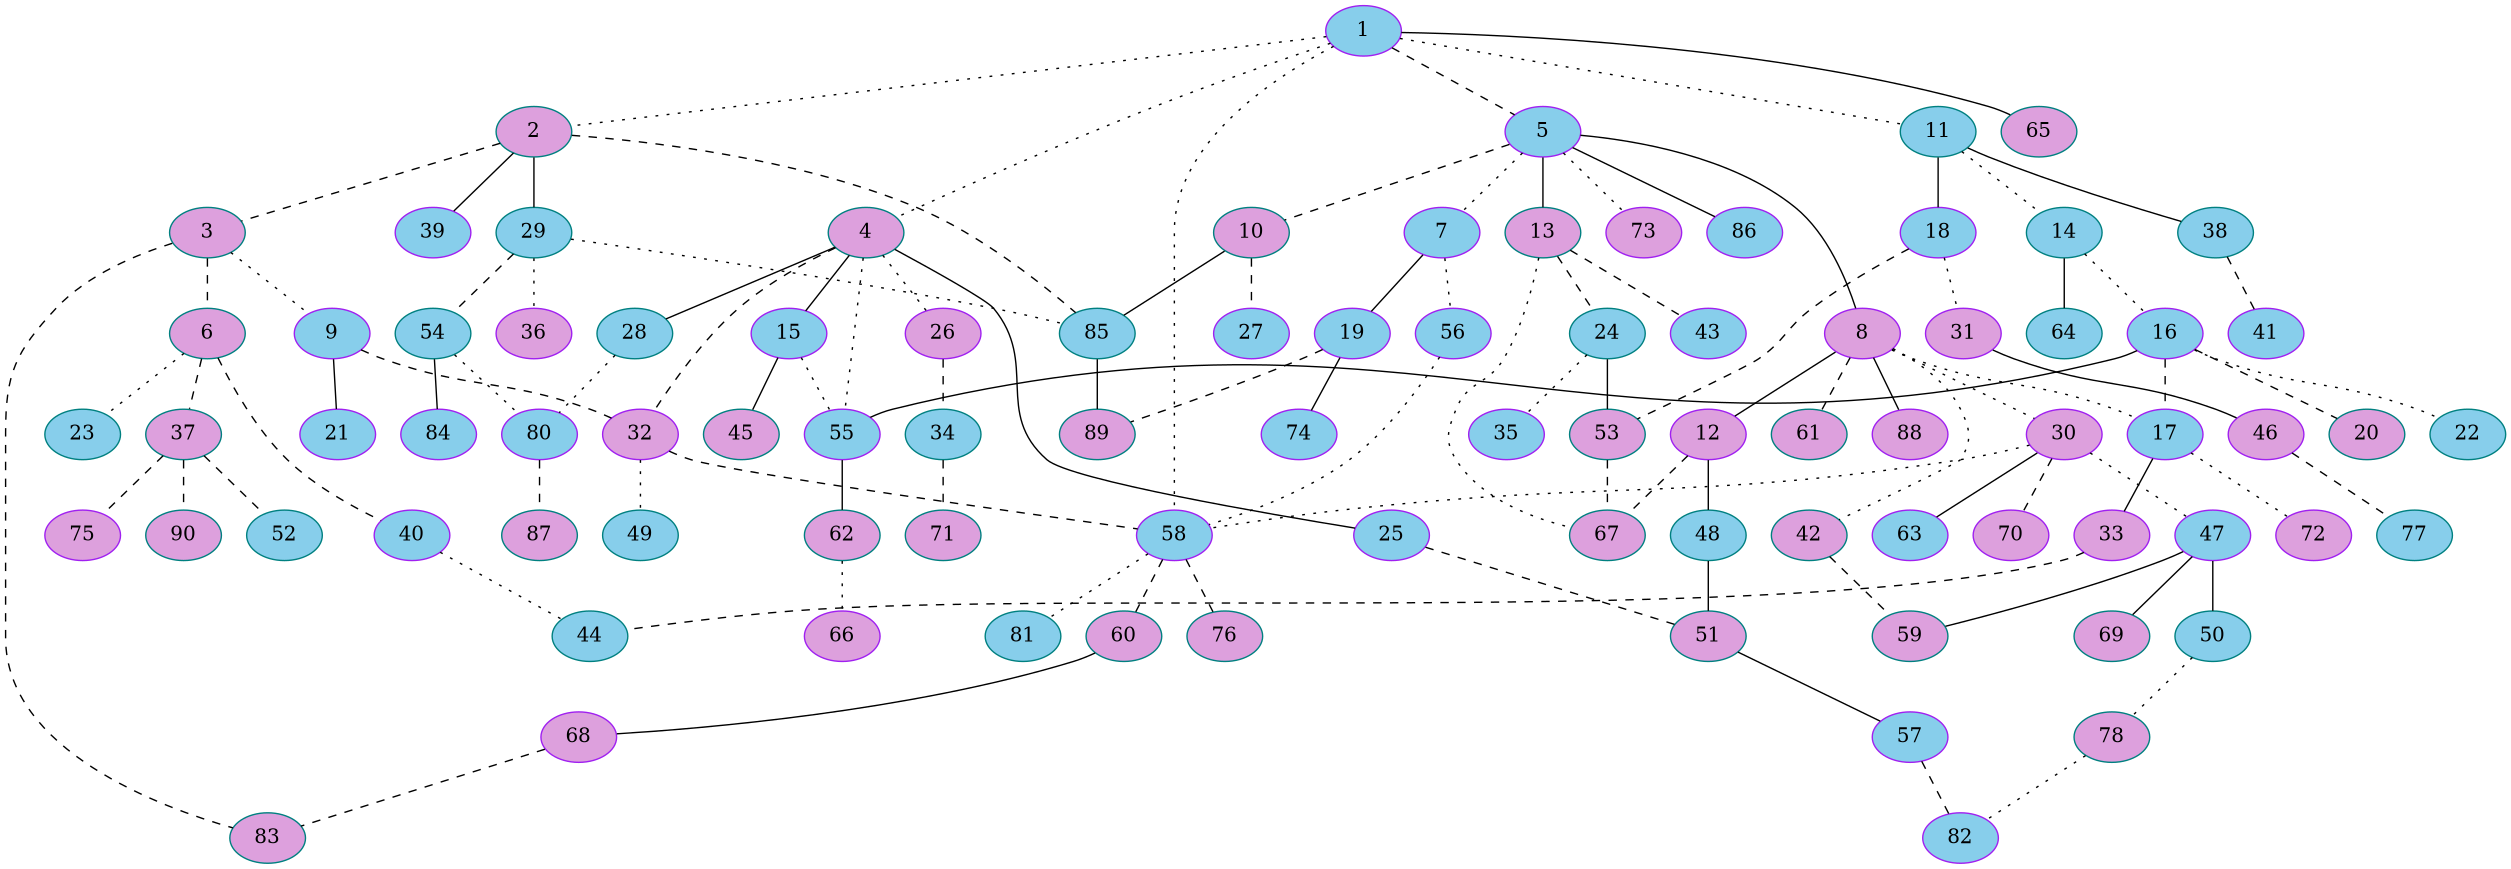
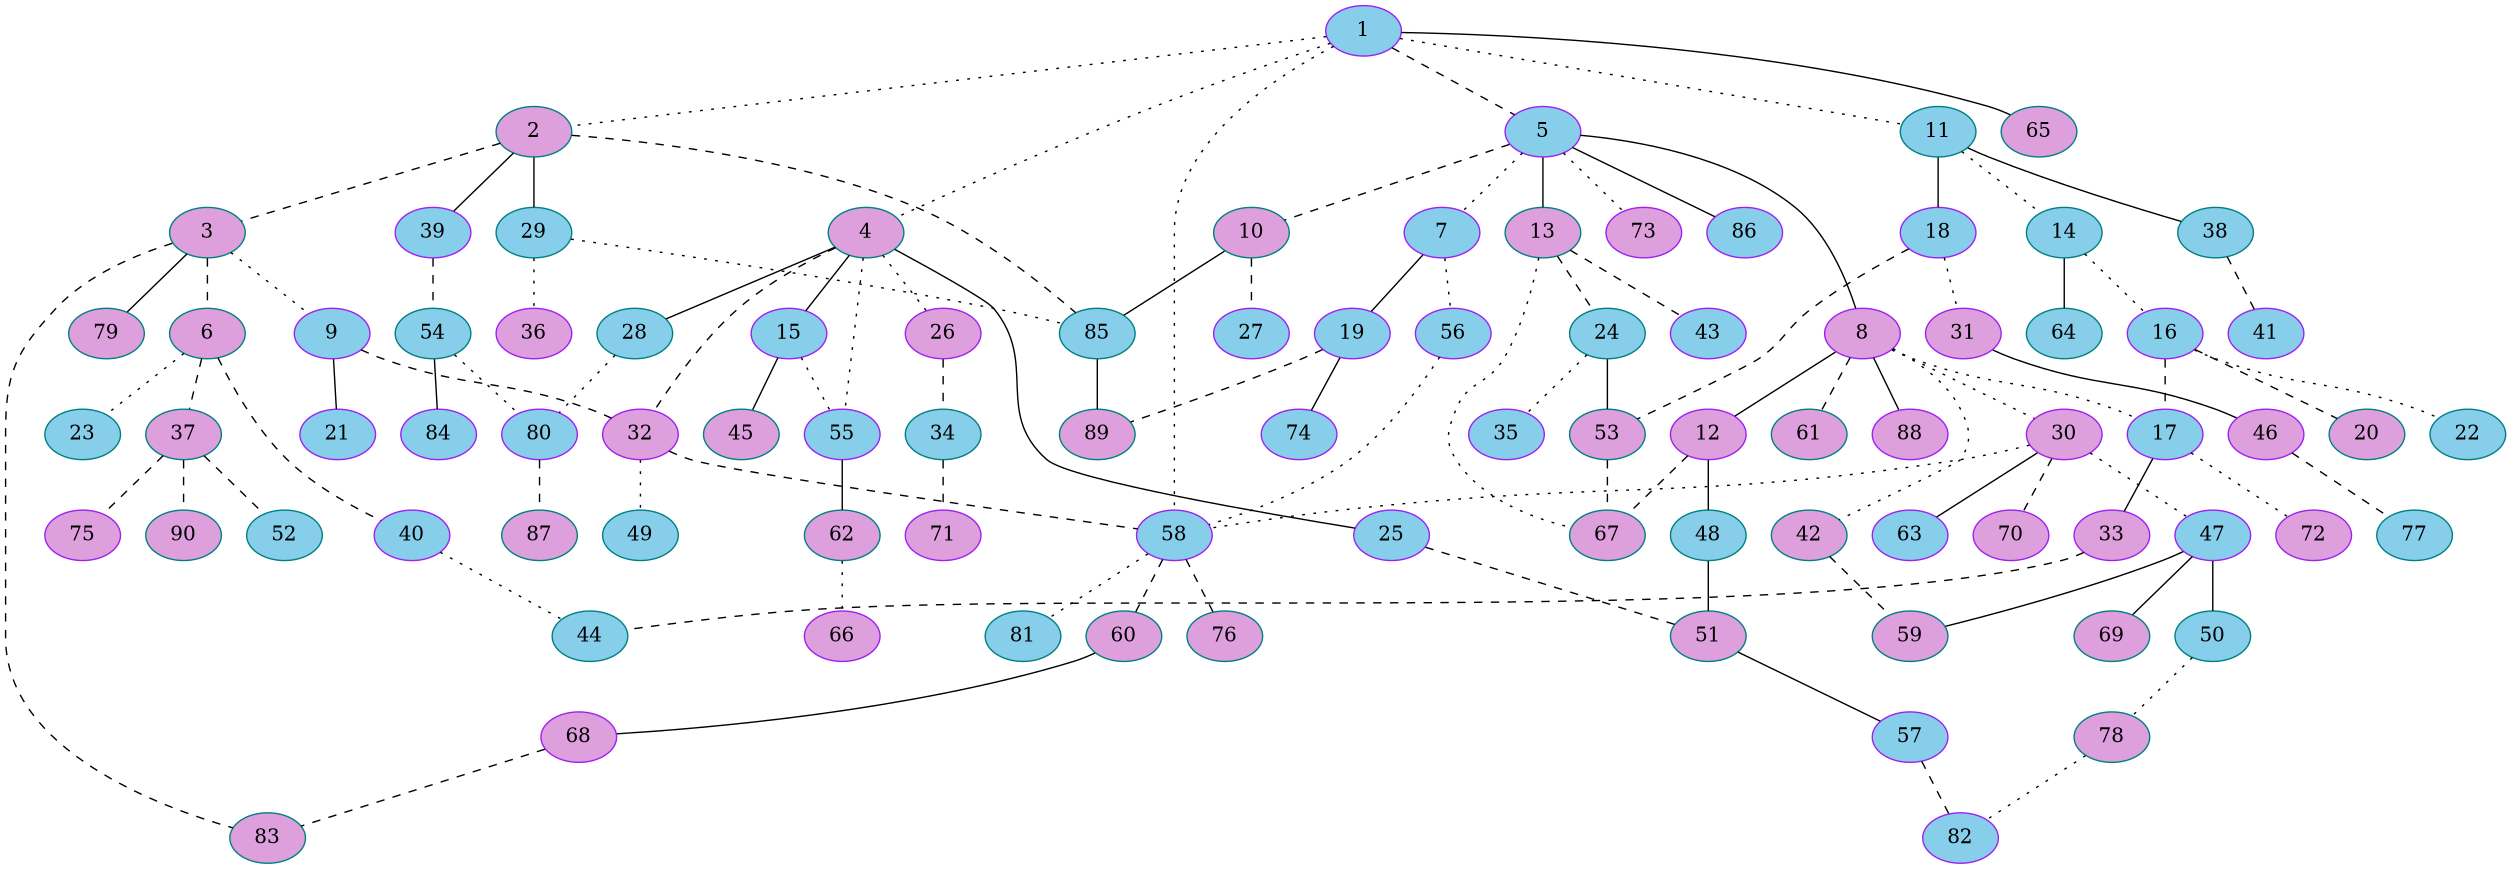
  graph {
    node [color=teal fillcolor=skyblue style=filled]
    edge [style=dashed]
    2 [fillcolor=plum]
    1 [color=purple]
    4 [fillcolor=plum]
    5 [color=purple]
    11
    58 [color=purple]
    65 [fillcolor=plum]
    3 [fillcolor=plum]
    29
    39 [color=purple]
    85
    15 [color=purple]
    25 [color=purple]
    26 [color=purple fillcolor=plum]
    28
    32 [color=purple fillcolor=plum]
    55 [color=purple]
    7 [color=purple]
    8 [color=purple fillcolor=plum]
    10 [fillcolor=plum]
    13 [fillcolor=plum]
    73 [color=purple fillcolor=plum]
    86 [color=purple]
    14
    18 [color=purple]
    38
    60 [fillcolor=plum]
    76 [fillcolor=plum]
    81
    6 [fillcolor=plum]
    9 [color=purple]
+   79 [fillcolor=plum]
    83 [fillcolor=plum]
    36 [color=purple fillcolor=plum]
    54
    89 [fillcolor=plum]
    23
    37 [fillcolor=plum]
    40 [color=purple]
    21 [color=purple]
    45 [fillcolor=plum]
    51 [fillcolor=plum]
    34
    80 [color=purple]
    49
    62 [fillcolor=plum]
    19 [color=purple]
    56 [color=purple]
    12 [color=purple fillcolor=plum]
    17 [color=purple]
    30 [color=purple fillcolor=plum]
    42 [fillcolor=plum]
    61 [fillcolor=plum]
    88 [color=purple fillcolor=plum]
    27 [color=purple]
    67 [fillcolor=plum]
    24
    43 [color=purple]
    52
    75 [color=purple fillcolor=plum]
    90 [fillcolor=plum]
    44
    74 [color=purple]
    48
    33 [color=purple fillcolor=plum]
    72 [color=purple fillcolor=plum]
    47 [color=purple]
    63 [color=purple]
    70 [color=purple fillcolor=plum]
    59 [fillcolor=plum]
    16 [color=purple]
    64
    31 [color=purple fillcolor=plum]
    53 [fillcolor=plum]
    41 [color=purple]
    35 [color=purple]
    20 [fillcolor=plum]
    22
    46 [color=purple fillcolor=plum]
    57 [color=purple]
-   71 [fillcolor=plum]
+   71 [color=purple fillcolor=plum]
    87 [fillcolor=plum]
    84 [color=purple]
    50
    69 [fillcolor=plum]
    77
    78 [fillcolor=plum]
    82 [color=purple]
    66 [color=purple fillcolor=plum]
    68 [color=purple fillcolor=plum]
    2 -- 3
    2 -- 29 [style=solid]
    2 -- 39 [style=solid]
    2 -- 85
    1 -- 2 [style=dotted]
    1 -- 4 [style=dotted]
    1 -- 5
    1 -- 11 [style=dotted]
    1 -- 58 [style=dotted]
    1 -- 65 [style=solid]
    4 -- 15 [style=solid]
    4 -- 25 [style=solid]
    4 -- 26 [style=dotted]
    4 -- 28 [style=solid]
    4 -- 32
    4 -- 55 [style=dotted]
    5 -- 7 [style=dotted]
    5 -- 8 [style=solid]
    5 -- 10
    5 -- 13 [style=solid]
    5 -- 73 [style=dotted]
    5 -- 86 [style=solid]
    11 -- 14 [style=dotted]
    11 -- 18 [style=solid]
    11 -- 38 [style=solid]
    58 -- 60
    58 -- 76
    58 -- 81 [style=dotted]
    3 -- 6
    3 -- 9 [style=dotted]
+   3 -- 79 [style=solid]
    3 -- 83
    29 -- 85 [style=dotted]
    29 -- 36 [style=dotted]
-   29 -- 54
+   39 -- 54
    85 -- 89 [style=solid]
    15 -- 55 [style=dotted]
    15 -- 45 [style=solid]
    25 -- 51
    26 -- 34
    28 -- 80 [style=dotted]
    32 -- 58
    32 -- 49 [style=dotted]
    55 -- 62 [style=solid]
    7 -- 19 [style=solid]
    7 -- 56 [style=dotted]
    8 -- 12 [style=solid]
    8 -- 17 [style=dotted]
    8 -- 30 [style=dotted]
    8 -- 42 [style=dotted]
    8 -- 61
    8 -- 88 [style=solid]
    10 -- 85 [style=solid]
    10 -- 27
    13 -- 67 [style=dotted]
    13 -- 24
    13 -- 43
    14 -- 16 [style=dotted]
    14 -- 64 [style=solid]
    18 -- 31 [style=dotted]
    18 -- 53
    38 -- 41
    60 -- 68 [style=solid]
    6 -- 23 [style=dotted]
    6 -- 37
    6 -- 40
    9 -- 32
    9 -- 21 [style=solid]
    54 -- 80 [style=dotted]
    54 -- 84 [style=solid]
    37 -- 52
    37 -- 75
    37 -- 90
    40 -- 44 [style=dotted]
    51 -- 57 [style=solid]
    34 -- 71
    80 -- 87
    62 -- 66 [style=dotted]
    19 -- 89
    19 -- 74 [style=solid]
    56 -- 58 [style=dotted]
    12 -- 67
    12 -- 48 [style=solid]
    17 -- 33 [style=solid]
    17 -- 72 [style=dotted]
    30 -- 58 [style=dotted]
    30 -- 47 [style=dotted]
    30 -- 63 [style=solid]
    30 -- 70
    42 -- 59
    24 -- 53 [style=solid]
    24 -- 35 [style=dotted]
    48 -- 51 [style=solid]
    33 -- 44
    47 -- 59 [style=solid]
    47 -- 50 [style=solid]
    47 -- 69 [style=solid]
-   16 -- 55 [style=solid]
    16 -- 17
    16 -- 20
    16 -- 22 [style=dotted]
    31 -- 46 [style=solid]
    53 -- 67
    46 -- 77
    57 -- 82
    50 -- 78 [style=dotted]
    78 -- 82 [style=dotted]
    68 -- 83
  }
